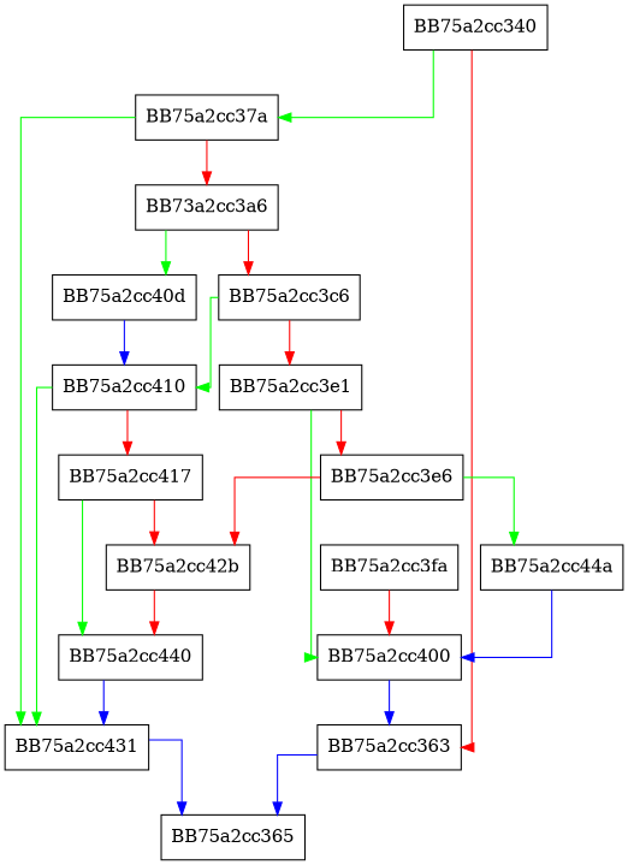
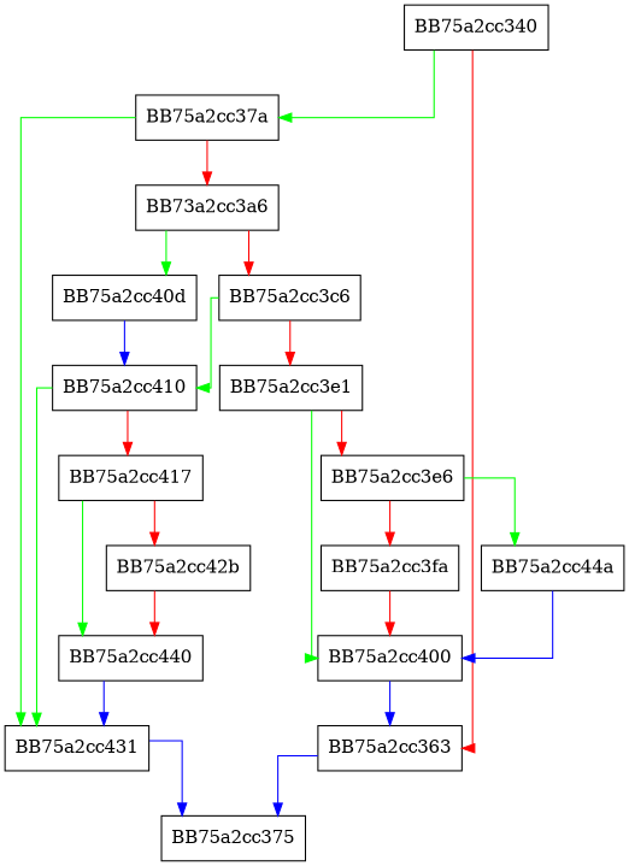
  digraph {
    splines=ortho
    node [shape=box]
    edge [color=red]
    BB75a2cc340
    BB75a2cc37a
    BB75a2cc363
    BB75a2cc431
    n5 [label=BB73a2cc3a6]
-   BB75a2cc365
+   BB75a2cc365 [label=BB75a2cc375]
    BB75a2cc40d
    BB75a2cc3c6
    n9 [label=BB75a2cc410]
    BB75a2cc3e1
    BB75a2cc417
    BB75a2cc400
    BB75a2cc3e6
    BB75a2cc440
    BB75a2cc42b
    BB75a2cc44a
    BB75a2cc3fa
    BB75a2cc340 -> BB75a2cc37a [color=green]
    BB75a2cc340 -> BB75a2cc363
    BB75a2cc37a -> BB75a2cc431 [color=green]
    BB75a2cc37a -> n5
    BB75a2cc363 -> BB75a2cc365 [color=blue]
    BB75a2cc431 -> BB75a2cc365 [color=blue]
    n5 -> BB75a2cc40d [color=green]
    n5 -> BB75a2cc3c6
    BB75a2cc40d -> n9 [color=blue]
    BB75a2cc3c6 -> n9 [color=green]
    BB75a2cc3c6 -> BB75a2cc3e1
    n9 -> BB75a2cc431 [color=green]
    n9 -> BB75a2cc417
    BB75a2cc3e1 -> BB75a2cc400 [color=green]
    BB75a2cc3e1 -> BB75a2cc3e6
    BB75a2cc417 -> BB75a2cc440 [color=green]
    BB75a2cc417 -> BB75a2cc42b
    BB75a2cc400 -> BB75a2cc363 [color=blue]
    BB75a2cc3e6 -> BB75a2cc44a [color=green]
-   BB75a2cc3e6 -> BB75a2cc42b
+   BB75a2cc3e6 -> BB75a2cc3fa
    BB75a2cc440 -> BB75a2cc431 [color=blue]
    BB75a2cc42b -> BB75a2cc440
    BB75a2cc44a -> BB75a2cc400 [color=blue]
    BB75a2cc3fa -> BB75a2cc400
  }
